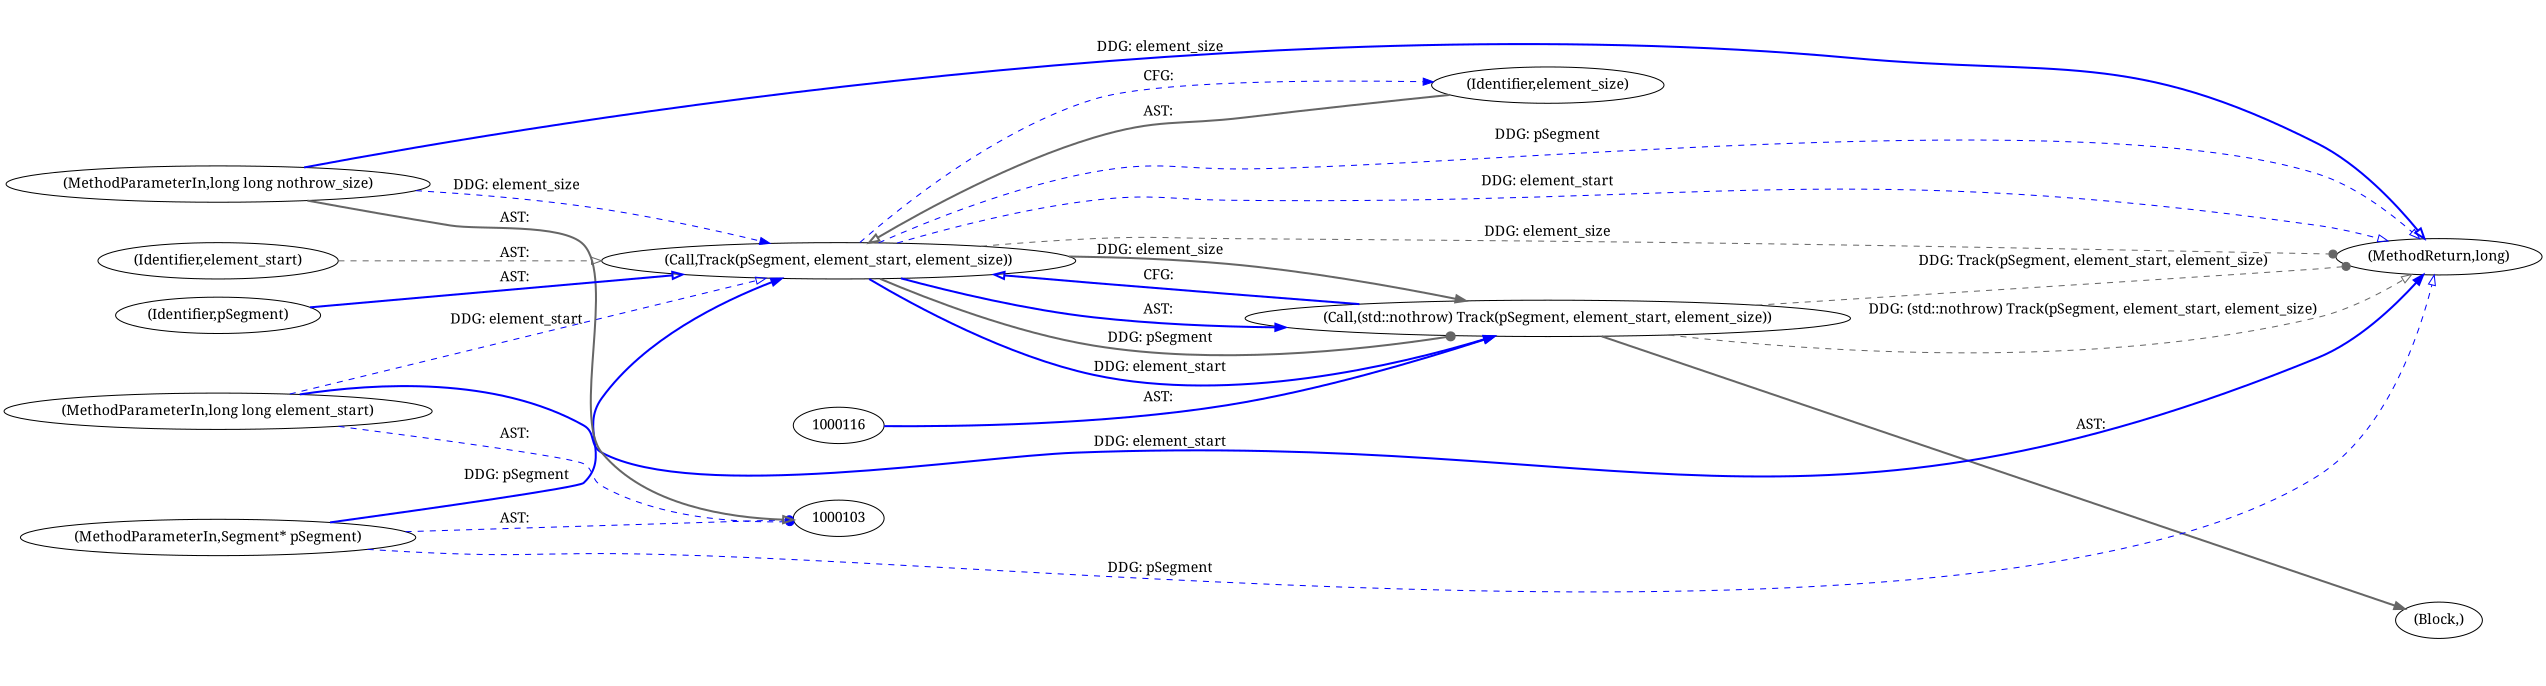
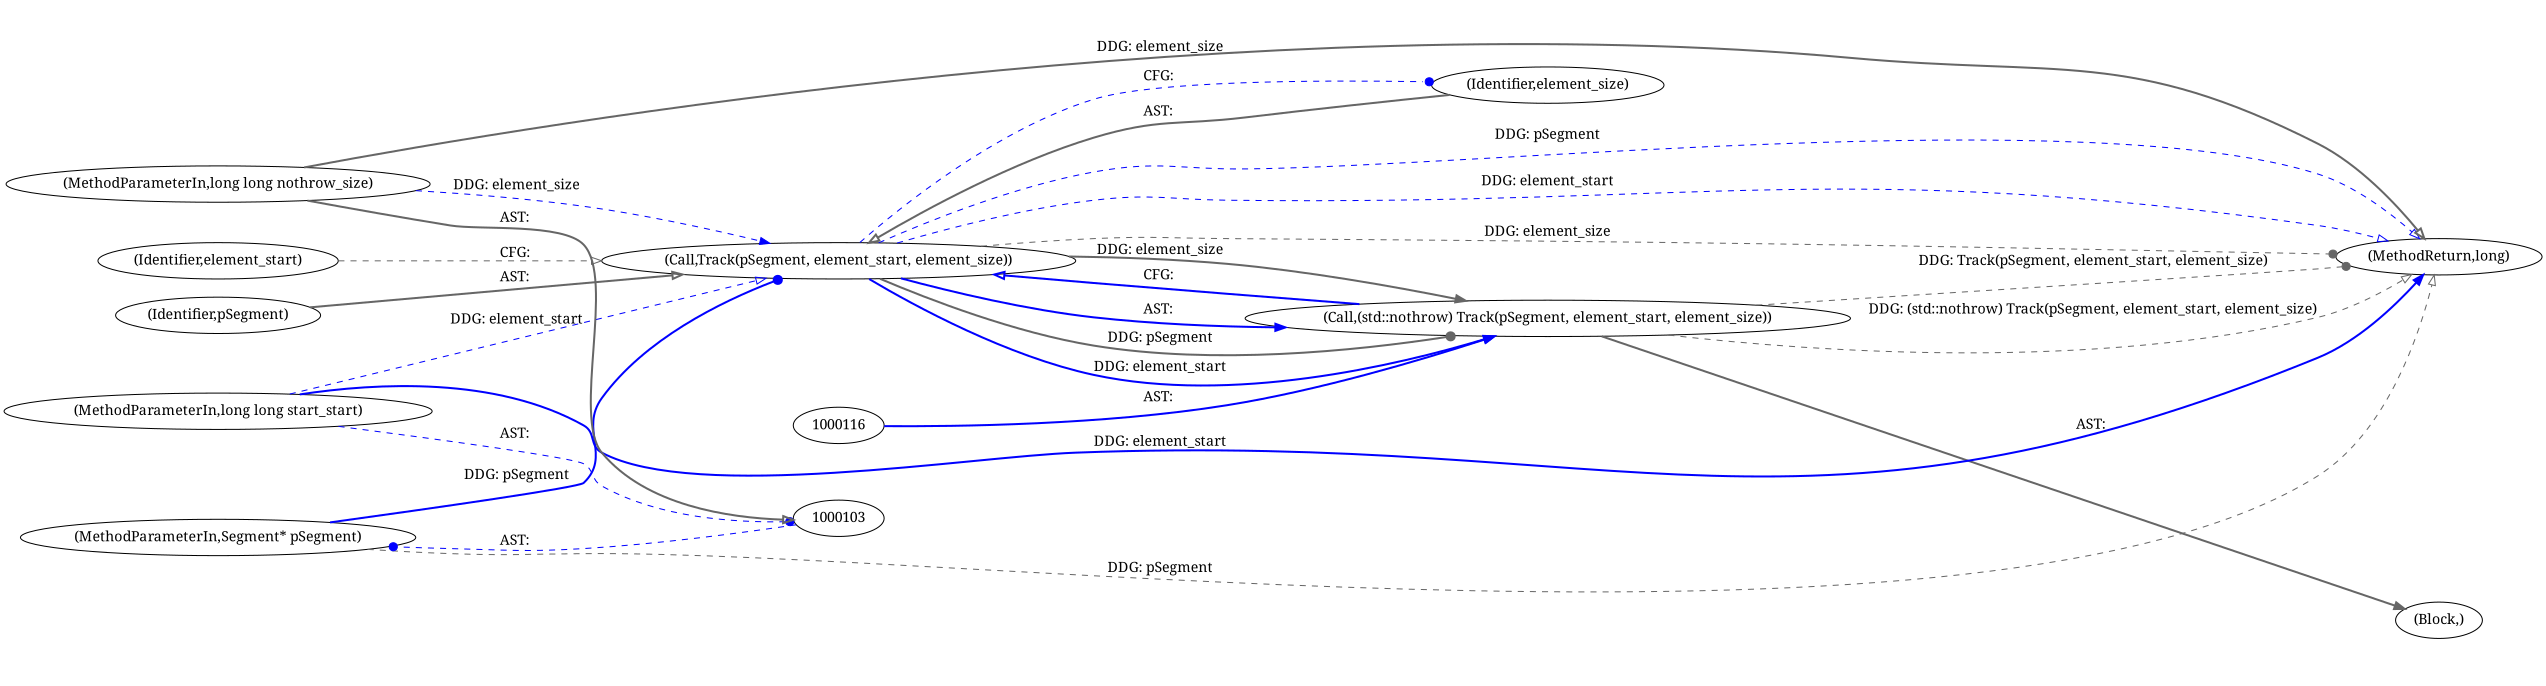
  digraph {
    fontname="Noto Serif"
    rankdir=LR
    node [fontname="Noto Serif"]
    edge [arrowhead=onormal color=blue fontname="Noto Serif" style=bold]
    n1 [label="(Call,Track(pSegment, element_start, element_size))"]
    n2 [label="(Call,(std::nothrow) Track(pSegment, element_start, element_size))"]
    n3 [label="(Identifier,element_size)"]
    n4 [label="(MethodReturn,long)"]
    n5 [label="(Block,)"]
    n6 [label="(MethodParameterIn,Segment* pSegment)"]
    1000103
-   n8 [label="(MethodParameterIn,long long element_start)"]
+   n8 [label="(MethodParameterIn,long long start_start)"]
    n9 [label="(MethodParameterIn,long long nothrow_size)"]
    n10 [label="(Identifier,element_start)"]
    n11 [label="(Identifier,pSegment)"]
    1000116
    n1 -> n2 [arrowhead=normal label="AST: "]
    n1 -> n2 [arrowhead=dot color=gray40 label="DDG: pSegment"]
    n1 -> n2 [arrowhead=normal label="DDG: element_start"]
    n1 -> n2 [arrowhead=normal color=gray40 label="DDG: element_size"]
-   n1 -> n3 [arrowhead=normal label="CFG: " style=dashed]
+   n1 -> n3 [arrowhead=dot label="CFG: " style=dashed]
    n1 -> n4 [label="DDG: pSegment" style=dashed]
    n1 -> n4 [label="DDG: element_start" style=dashed]
    n1 -> n4 [arrowhead=dot color=gray40 label="DDG: element_size" style=dashed]
    n2 -> n1 [label="CFG: "]
    n2 -> n4 [arrowhead=dot color=gray40 label="DDG: Track(pSegment, element_start, element_size)" style=dashed]
    n2 -> n4 [color=gray40 label="DDG: (std::nothrow) Track(pSegment, element_start, element_size)" style=dashed]
    n2 -> n5 [arrowhead=normal color=gray40 label="AST: "]
    n3 -> n1 [color=gray40 label="AST: "]
-   n6 -> n1 [arrowhead=normal label="DDG: pSegment"]
-   n6 -> n4 [label="DDG: pSegment" style=dashed]
-   n6 -> 1000103 [arrowhead=dot label="AST: " style=dashed]
+   n6 -> n1 [arrowhead=dot label="DDG: pSegment"]
+   n6 -> n4 [color=gray40 label="DDG: pSegment" style=dashed]
+   1000103 -> n6 [arrowhead=dot label="AST: " style=dashed]
    n8 -> n1 [label="DDG: element_start" style=dashed]
    n8 -> n4 [arrowhead=normal label="DDG: element_start"]
    n8 -> 1000103 [arrowhead=dot label="AST: " style=dashed]
    n9 -> n1 [arrowhead=normal label="DDG: element_size" style=dashed]
-   n9 -> n4 [label="DDG: element_size"]
+   n9 -> n4 [color=gray40 label="DDG: element_size"]
    n9 -> 1000103 [color=gray40 label="AST: "]
-   n10 -> n1 [color=gray40 label="AST: " style=dashed]
-   n11 -> n1 [label="AST: "]
+   n10 -> n1 [color=gray40 label="CFG: " style=dashed]
+   n11 -> n1 [color=gray40 label="AST: "]
    1000116 -> n2 [label="AST: "]
  }
